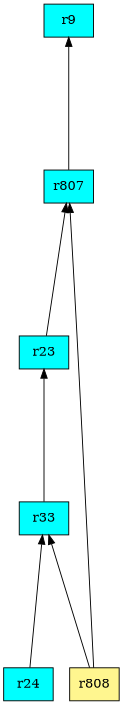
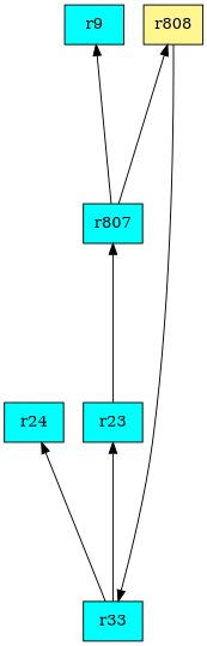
  digraph {
    rankdir=BT
    ranksep=2.0
    node [fillcolor=cyan shape=record style=filled]
    n1 [label="{r24}"]
    n2 [label="{r807}"]
    n3 [label="{r9}"]
    n4 [label="{r23}"]
    n5 [label="{r33}"]
    n6 [fillcolor=khaki1 label="{r808}"]
    n2 -> n3
    n4 -> n2
-   n1 -> n5
+   n5 -> n1
    n5 -> n4
-   n6 -> n2
+   n2 -> n6
    n6 -> n5
  }
